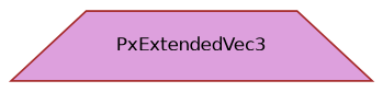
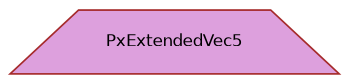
  digraph {
    rankdir=LR
-   n1 [color=brown fillcolor=plum fontname=Helvetica fontsize=10 height=0.2 label=PxExtendedVec3 shape=trapezium style=filled width=0.4]
+   n1 [color=brown fillcolor=plum fontname=Helvetica fontsize=10 height=0.2 label=PxExtendedVec5 shape=trapezium style=filled width=0.4]
  }
